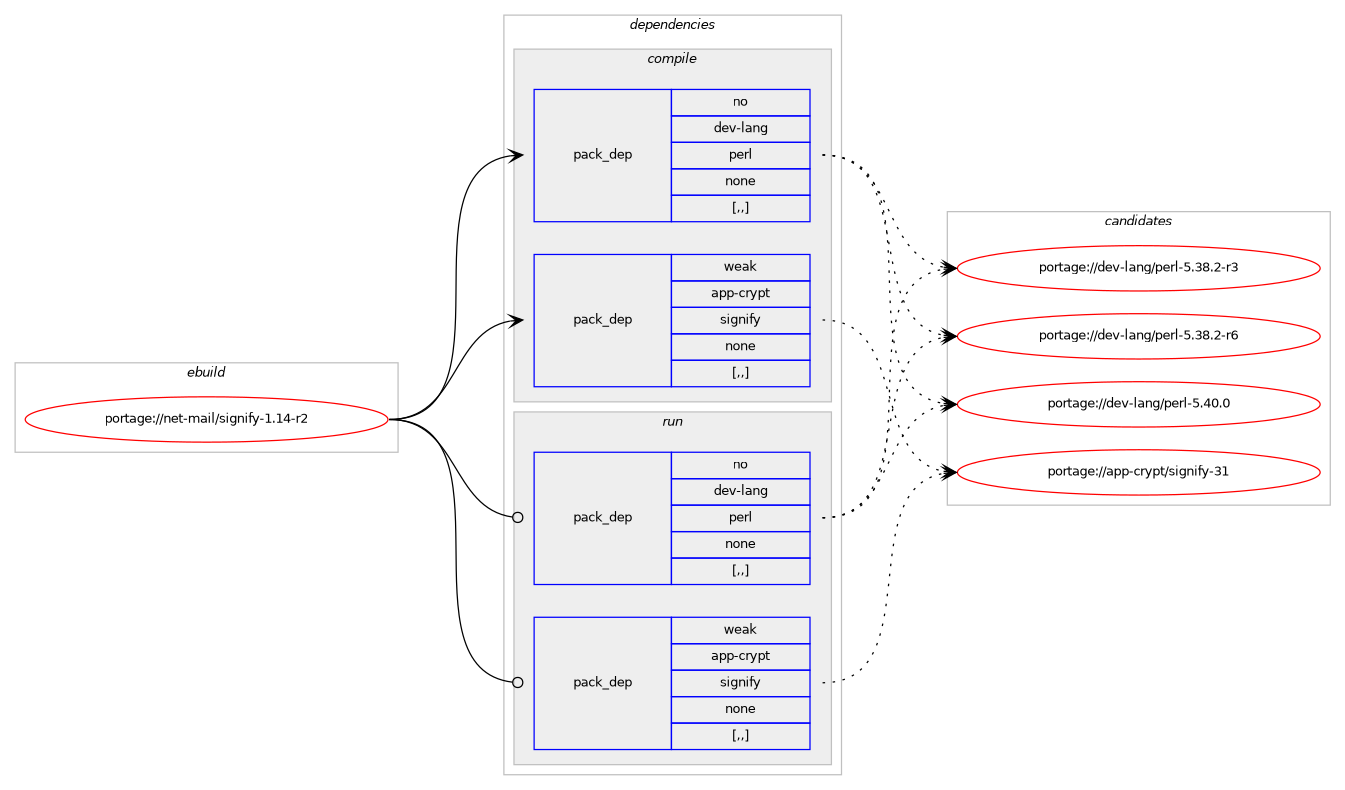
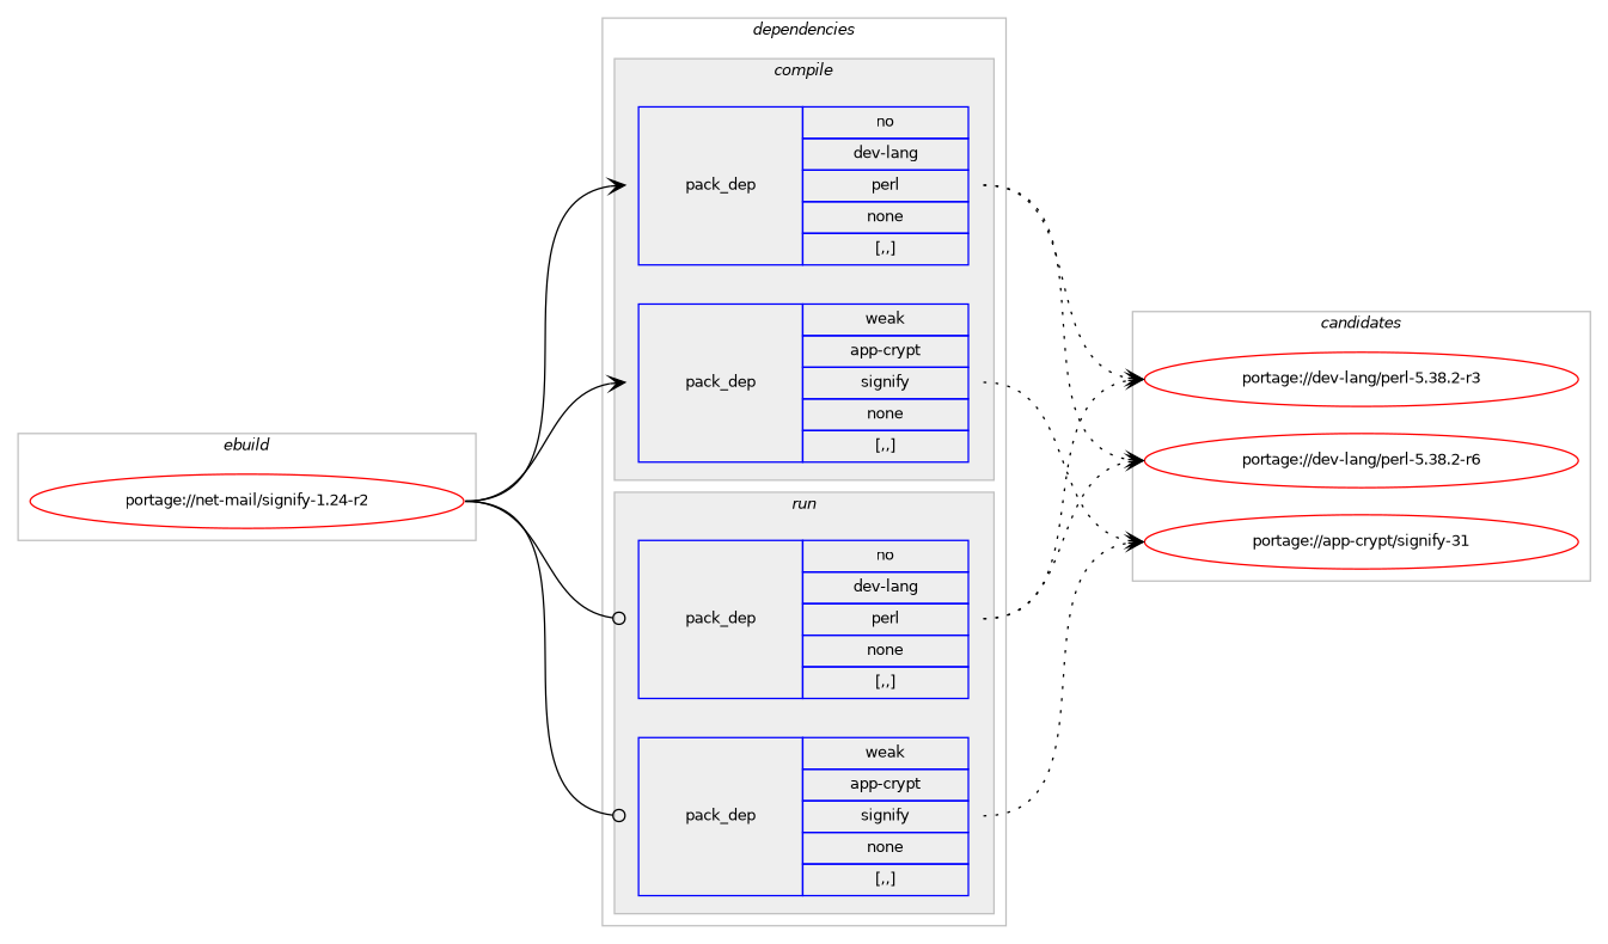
  digraph {
    compound=true
    concentrate=true
    fontname=Helvetica
    fontsize=10
    newrank=true
    rankdir=LR
    ranksep=1.5
    node [color=red fontname=Helvetica fontsize=10]
    edge [arrowhead=vee headport=w style=dotted tailport=e weight=100]
-   n1 [label="portage://net-mail/signify-1.14-r2" width=4]
+   n1 [label="portage://net-mail/signify-1.24-r2" width=4]
    n2 [color=blue label=<<TABLE BORDER="0" CELLBORDER="1" CELLSPACING="0" CELLPADDING="4" WIDTH="220"><TR><TD ROWSPAN="6" CELLPADDING="30">pack_dep</TD></TR><TR><TD WIDTH="110">no</TD></TR><TR><TD>dev-lang</TD></TR><TR><TD>perl</TD></TR><TR><TD>none</TD></TR><TR><TD>[,,]</TD></TR></TABLE>> shape=none]
    n3 [color=blue label=<<TABLE BORDER="0" CELLBORDER="1" CELLSPACING="0" CELLPADDING="4" WIDTH="220"><TR><TD ROWSPAN="6" CELLPADDING="30">pack_dep</TD></TR><TR><TD WIDTH="110">weak</TD></TR><TR><TD>app-crypt</TD></TR><TR><TD>signify</TD></TR><TR><TD>none</TD></TR><TR><TD>[,,]</TD></TR></TABLE>> shape=none]
    n4 [color=blue label=<<TABLE BORDER="0" CELLBORDER="1" CELLSPACING="0" CELLPADDING="4" WIDTH="220"><TR><TD ROWSPAN="6" CELLPADDING="30">pack_dep</TD></TR><TR><TD WIDTH="110">no</TD></TR><TR><TD>dev-lang</TD></TR><TR><TD>perl</TD></TR><TR><TD>none</TD></TR><TR><TD>[,,]</TD></TR></TABLE>> shape=none]
    n5 [color=blue label=<<TABLE BORDER="0" CELLBORDER="1" CELLSPACING="0" CELLPADDING="4" WIDTH="220"><TR><TD ROWSPAN="6" CELLPADDING="30">pack_dep</TD></TR><TR><TD WIDTH="110">weak</TD></TR><TR><TD>app-crypt</TD></TR><TR><TD>signify</TD></TR><TR><TD>none</TD></TR><TR><TD>[,,]</TD></TR></TABLE>> shape=none]
    n6 [label="portage://dev-lang/perl-5.38.2-r3" width=4]
    n7 [label="portage://dev-lang/perl-5.38.2-r6" width=4]
-   n8 [label="portage://dev-lang/perl-5.40.0" width=4]
    n9 [label="portage://app-crypt/signify-31" width=4]
    subgraph cluster_1 {
      color=gray
      label=<<i>ebuild</i>>
      rank=same
      n1
    }
    subgraph cluster_2 {
      color=gray
      label=<<i>dependencies</i>>
      subgraph cluster_3 {
        color=gray
        fillcolor="#eeeeee"
        label=<<i>compile</i>>
        style=filled
        subgraph sub_4 {
          color=gray
          fillcolor="#eeeeee"
          label=<<i>compile</i>>
          style=filled
          n2
        }
        subgraph sub_5 {
          color=gray
          fillcolor="#eeeeee"
          label=<<i>compile</i>>
          style=filled
          n3
        }
      }
      subgraph cluster_6 {
        color=gray
        fillcolor="#eeeeee"
        label=<<i>compile and run</i>>
        style=filled
      }
      subgraph cluster_7 {
        color=gray
        fillcolor="#eeeeee"
        label=<<i>run</i>>
        style=filled
        subgraph sub_8 {
          color=gray
          fillcolor="#eeeeee"
          label=<<i>run</i>>
          style=filled
          n4
        }
        subgraph sub_9 {
          color=gray
          fillcolor="#eeeeee"
          label=<<i>run</i>>
          style=filled
          n5
        }
      }
    }
    subgraph cluster_10 {
      color=gray
      label=<<i>candidates</i>>
      rank=same
      subgraph sub_11 {
        color=black
        label=<<i>candidates</i>>
        nodesep=1
        rank=same
        n6
        n7
-       n8
      }
      subgraph sub_12 {
        color=black
        label=<<i>candidates</i>>
        nodesep=1
        rank=same
        n9
      }
      subgraph sub_13 {
        color=black
        label=<<i>candidates</i>>
        nodesep=1
        rank=same
        n6
        n7
-       n8
      }
      subgraph sub_14 {
        color=black
        label=<<i>candidates</i>>
        nodesep=1
        rank=same
        n9
      }
    }
    n1 -> n2 [style=solid weight=20]
    n1 -> n3 [style=solid weight=20]
    n1 -> n4 [arrowhead=odot style=solid weight=20]
    n1 -> n5 [arrowhead=odot style=solid weight=20]
    n2 -> n6
    n2 -> n7
-   n2 -> n8
    n3 -> n9
    n4 -> n6
    n4 -> n7
-   n4 -> n8
    n5 -> n9
  }
